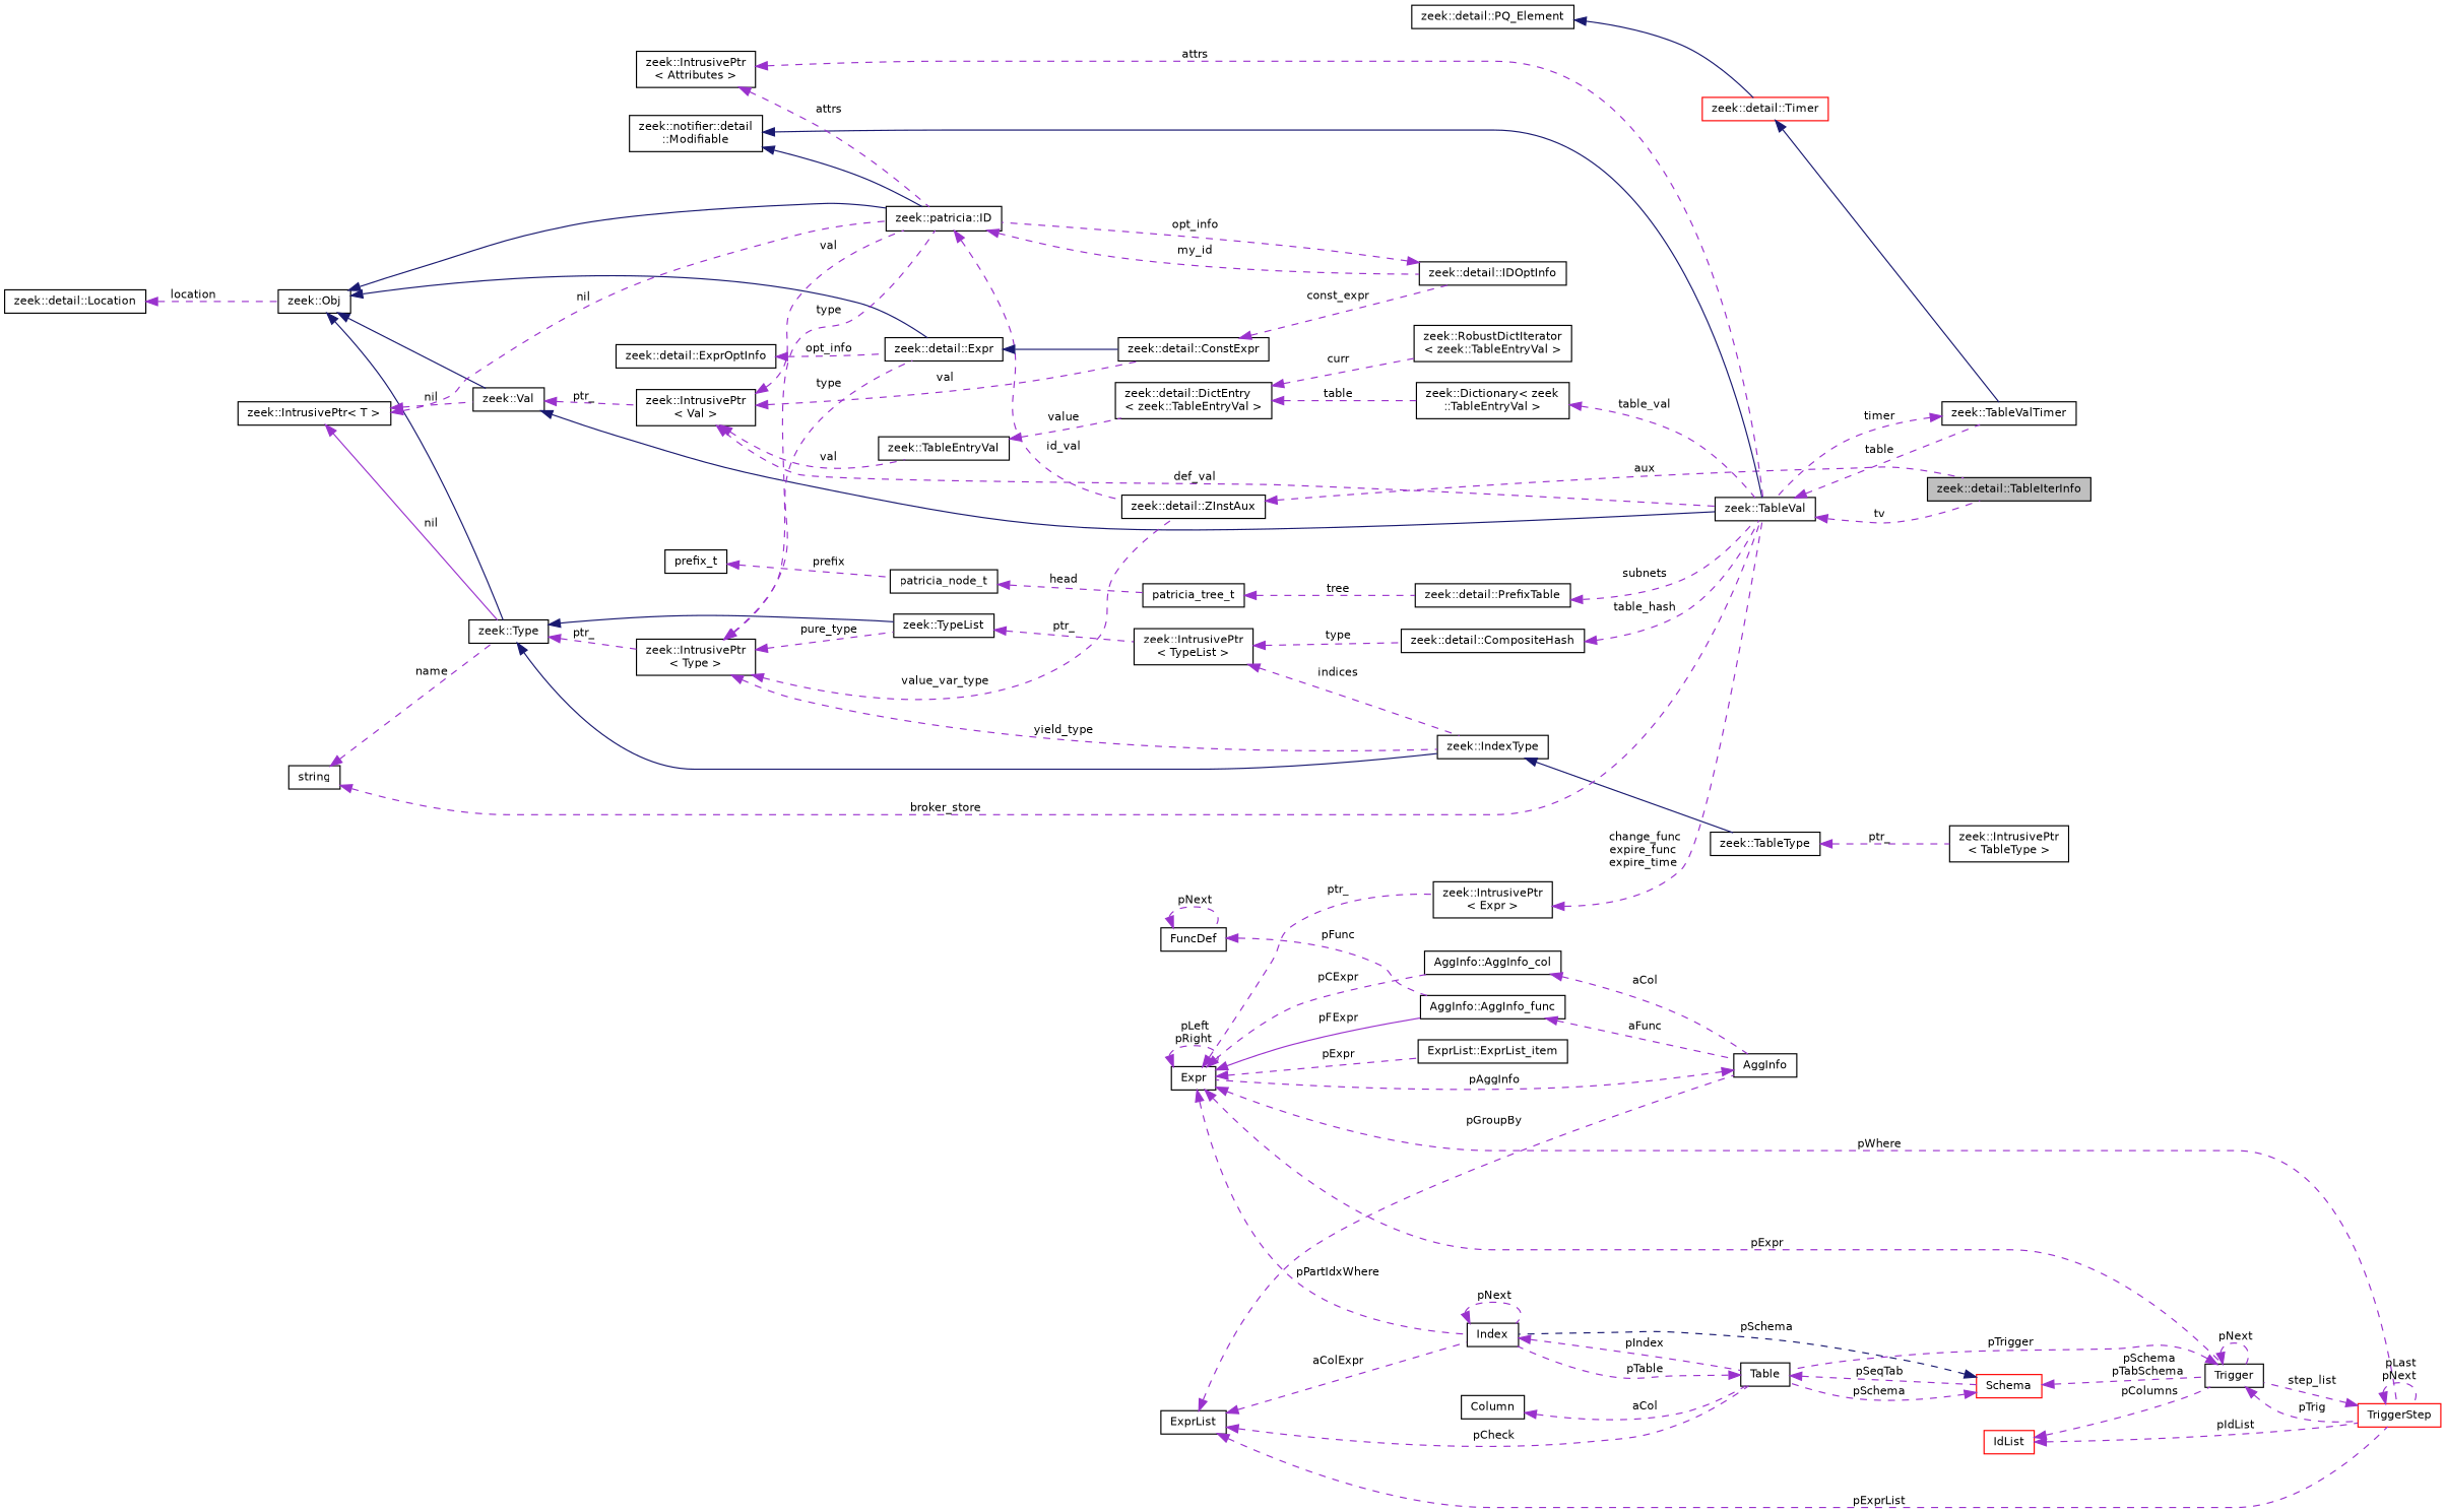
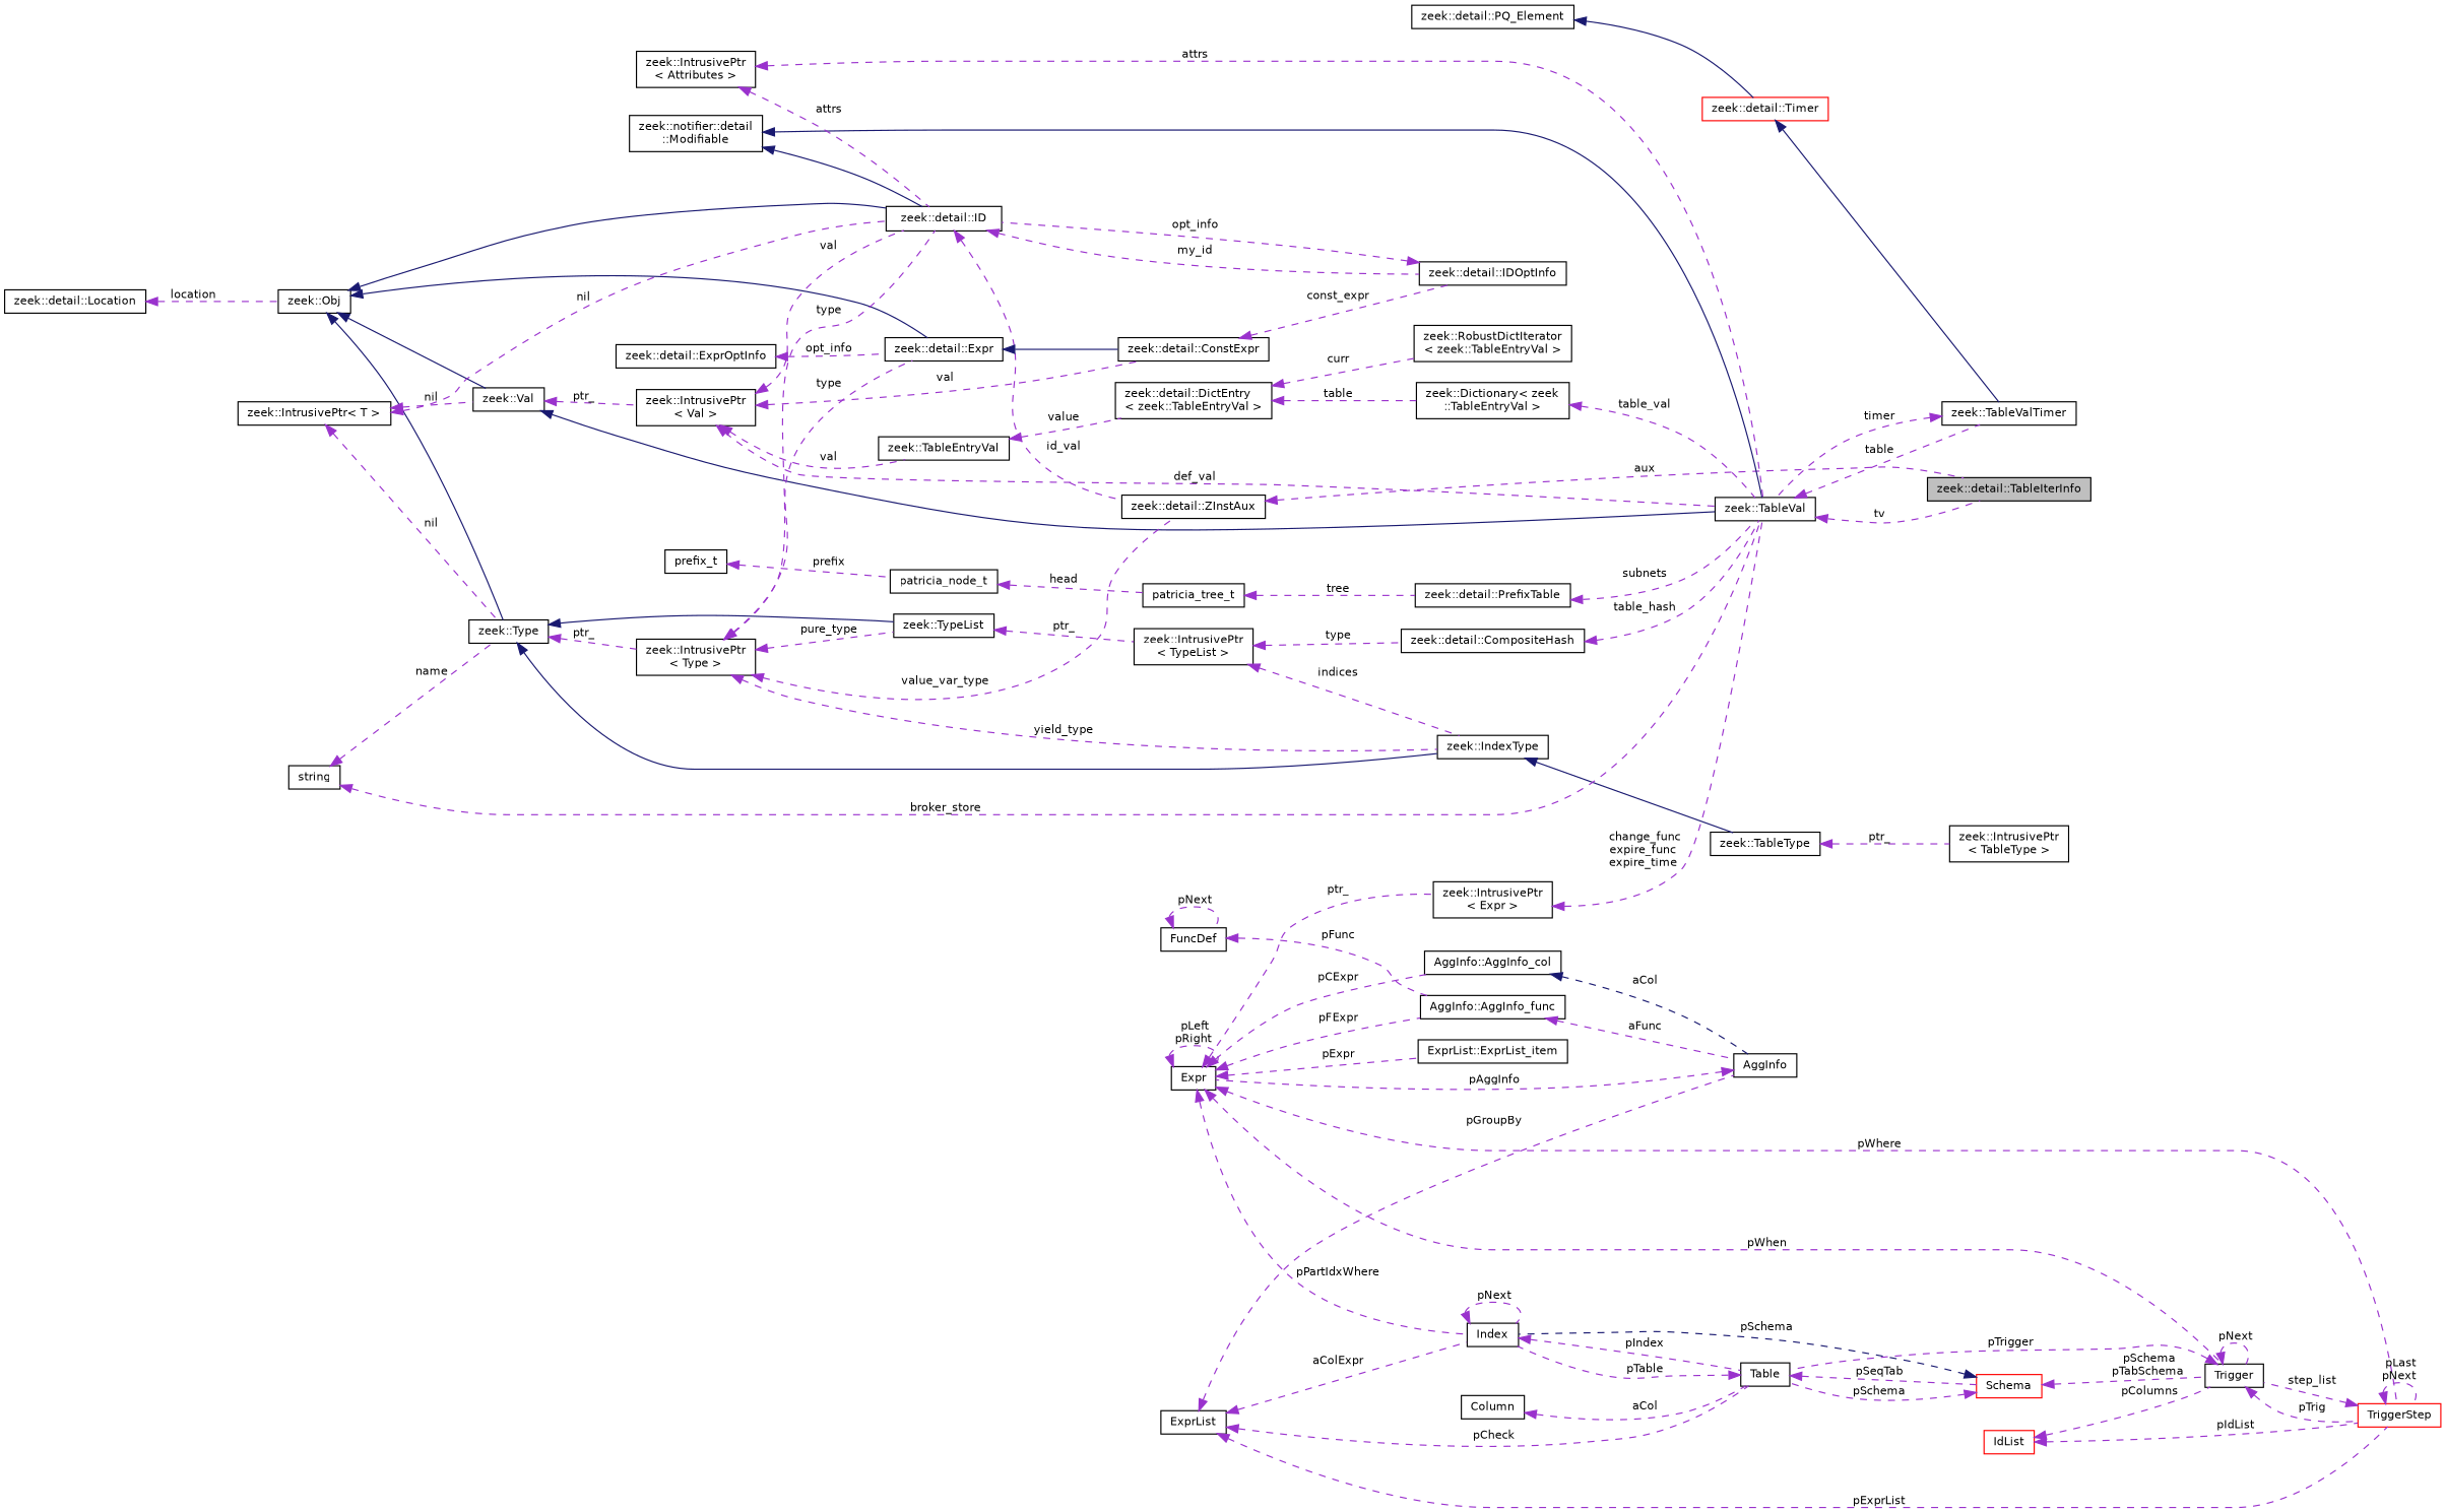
  digraph {
    rankdir=LR
    node [color=black fillcolor=white fontname=Helvetica fontsize=10 shape=record style=filled]
    edge [color=darkorchid3 dir=back fontname=Helvetica fontsize=10 labelfontname=Helvetica labelfontsize=10 style=dashed]
    n1 [fillcolor=grey75 fontcolor=black height=0.2 label="zeek::detail::TableIterInfo" width=0.4]
    n2 [height=0.2 label="zeek::TableVal" width=0.4]
    n3 [height=0.2 label="zeek::TableValTimer" width=0.4]
    n4 [height=0.2 label="zeek::Val" width=0.4]
    n5 [height=0.2 label="zeek::IntrusivePtr\l\< Val \>" width=0.4]
-   n6 [height=0.2 label="zeek::patricia::ID" width=0.4]
+   n6 [height=0.2 label="zeek::detail::ID" width=0.4]
    n7 [height=0.2 label="zeek::TableEntryVal" width=0.4]
    n8 [height=0.2 label="zeek::detail::ConstExpr" width=0.4]
    n9 [height=0.2 label="zeek::Obj" width=0.4]
    n10 [height=0.2 label="zeek::Type" width=0.4]
    n11 [height=0.2 label="zeek::detail::Expr" width=0.4]
    n12 [height=0.2 label="zeek::IntrusivePtr\l\< Type \>" width=0.4]
    n13 [height=0.2 label="zeek::IndexType" width=0.4]
    n14 [height=0.2 label="zeek::TypeList" width=0.4]
    n15 [height=0.2 label="zeek::detail::ZInstAux" width=0.4]
    n16 [height=0.2 label="zeek::detail::IDOptInfo" width=0.4]
    n17 [height=0.2 label="zeek::detail::Location" width=0.4]
    n18 [height=0.2 label="zeek::IntrusivePtr\< T \>" width=0.4]
    n19 [height=0.2 label="zeek::TableType" width=0.4]
    n20 [height=0.2 label="zeek::IntrusivePtr\l\< TypeList \>" width=0.4]
    n21 [height=0.2 label=string width=0.4]
    n22 [height=0.2 label="zeek::notifier::detail\l::Modifiable" width=0.4]
    n23 [height=0.2 label="zeek::IntrusivePtr\l\< TableType \>" width=0.4]
    n24 [height=0.2 label="zeek::detail::CompositeHash" width=0.4]
    n25 [height=0.2 label="zeek::IntrusivePtr\l\< Attributes \>" width=0.4]
    n26 [height=0.2 label="zeek::IntrusivePtr\l\< Expr \>" width=0.4]
    n27 [height=0.2 label=Expr width=0.4]
    n28 [height=0.2 label="ExprList::ExprList_item" width=0.4]
    n29 [height=0.2 label="AggInfo::AggInfo_col" width=0.4]
    n30 [height=0.2 label=Index width=0.4]
    n31 [height=0.2 label=Trigger width=0.4]
    n32 [color=red height=0.2 label=TriggerStep width=0.4]
    n33 [height=0.2 label="AggInfo::AggInfo_func" width=0.4]
    n34 [height=0.2 label=AggInfo width=0.4]
    n35 [height=0.2 label=Table width=0.4]
    n36 [height=0.2 label=ExprList width=0.4]
    n37 [color=red height=0.2 label=Schema width=0.4]
    n38 [height=0.2 label=Column width=0.4]
    n39 [color=red height=0.2 label=IdList width=0.4]
    n40 [height=0.2 label=FuncDef width=0.4]
    n41 [color=red height=0.2 label="zeek::detail::Timer" width=0.4]
    n42 [height=0.2 label="zeek::detail::PQ_Element" width=0.4]
    n43 [height=0.2 label="zeek::RobustDictIterator\l\< zeek::TableEntryVal \>" width=0.4]
    n44 [height=0.2 label="zeek::detail::DictEntry\l\< zeek::TableEntryVal \>" width=0.4]
    n45 [height=0.2 label="zeek::Dictionary\< zeek\l::TableEntryVal \>" width=0.4]
    n46 [height=0.2 label="zeek::detail::PrefixTable" width=0.4]
    n47 [height=0.2 label=patricia_tree_t width=0.4]
    n48 [height=0.2 label=patricia_node_t width=0.4]
    n49 [height=0.2 label=prefix_t width=0.4]
    n50 [height=0.2 label="zeek::detail::ExprOptInfo" width=0.4]
    n2 -> n1 [label=" tv"]
    n2 -> n3 [label=" table"]
    n3 -> n2 [label=" timer"]
    n4 -> n2 [color=midnightblue style=solid]
    n4 -> n5 [label=" ptr_"]
    n5 -> n2 [label=" def_val"]
    n5 -> n6 [label=" val"]
    n5 -> n7 [label=" val"]
    n5 -> n8 [label=" val"]
    n6 -> n15 [label=" id_val"]
    n6 -> n16 [label=" my_id"]
    n7 -> n44 [label=" value"]
    n8 -> n16 [label=" const_expr"]
    n9 -> n4 [color=midnightblue style=solid]
    n9 -> n6 [color=midnightblue style=solid]
    n9 -> n10 [color=midnightblue style=solid]
    n9 -> n11 [color=midnightblue style=solid]
    n10 -> n12 [label=" ptr_"]
    n10 -> n13 [color=midnightblue style=solid]
    n10 -> n14 [color=midnightblue style=solid]
    n11 -> n8 [color=midnightblue style=solid]
    n12 -> n6 [label=" type"]
    n12 -> n11 [label=" type"]
    n12 -> n13 [label=" yield_type"]
    n12 -> n14 [label=" pure_type"]
    n12 -> n15 [label=" value_var_type"]
    n13 -> n19 [color=midnightblue style=solid]
    n14 -> n20 [label=" ptr_"]
    n15 -> n1 [label=" aux"]
    n16 -> n6 [label=" opt_info"]
    n17 -> n9 [label=" location"]
    n18 -> n4 [label=" nil"]
    n18 -> n6 [label=" nil"]
-   n18 -> n10 [label=" nil" style=solid]
+   n18 -> n10 [label=" nil"]
    n19 -> n23 [label=" ptr_"]
    n20 -> n13 [label=" indices"]
    n20 -> n24 [label=" type"]
    n21 -> n2 [label=" broker_store"]
    n21 -> n10 [label=" name"]
    n22 -> n2 [color=midnightblue style=solid]
    n22 -> n6 [color=midnightblue style=solid]
    n24 -> n2 [label=" table_hash"]
    n25 -> n2 [label=" attrs"]
    n25 -> n6 [label=" attrs"]
    n26 -> n2 [label=" change_func\nexpire_func\nexpire_time"]
    n27 -> n26 [label=" ptr_"]
    n27 -> n27 [label=" pLeft\npRight"]
    n27 -> n28 [label=" pExpr"]
    n27 -> n29 [label=" pCExpr"]
    n27 -> n30 [label=" pPartIdxWhere"]
-   n27 -> n31 [label=" pExpr"]
+   n27 -> n31 [label=" pWhen"]
    n27 -> n32 [label=" pWhere"]
-   n27 -> n33 [label=" pFExpr" style=solid]
-   n29 -> n34 [label=" aCol"]
+   n27 -> n33 [label=" pFExpr"]
+   n29 -> n34 [color=midnightblue label=" aCol"]
    n30 -> n30 [label=" pNext"]
    n30 -> n35 [label=" pIndex"]
    n31 -> n31 [label=" pNext"]
    n31 -> n32 [label=" pTrig"]
    n31 -> n35 [label=" pTrigger"]
    n32 -> n31 [label=" step_list"]
    n32 -> n32 [label=" pLast\npNext"]
    n33 -> n34 [label=" aFunc"]
    n34 -> n27 [label=" pAggInfo"]
    n35 -> n30 [label=" pTable"]
    n35 -> n37 [label=" pSeqTab"]
    n36 -> n30 [label=" aColExpr"]
    n36 -> n32 [label=" pExprList"]
    n36 -> n34 [label=" pGroupBy"]
    n36 -> n35 [label=" pCheck"]
    n37 -> n30 [color=midnightblue label=" pSchema"]
    n37 -> n31 [label=" pSchema\npTabSchema"]
    n37 -> n35 [label=" pSchema"]
    n38 -> n35 [label=" aCol"]
    n39 -> n31 [label=" pColumns"]
    n39 -> n32 [label=" pIdList"]
    n40 -> n33 [label=" pFunc"]
    n40 -> n40 [label=" pNext"]
    n41 -> n3 [color=midnightblue style=solid]
    n42 -> n41 [color=midnightblue style=solid]
    n44 -> n43 [label=" curr"]
    n44 -> n45 [label=" table"]
    n45 -> n2 [label=" table_val"]
    n46 -> n2 [label=" subnets"]
    n47 -> n46 [label=" tree"]
    n48 -> n47 [label=" head"]
    n49 -> n48 [label=" prefix"]
    n50 -> n11 [label=" opt_info"]
  }
